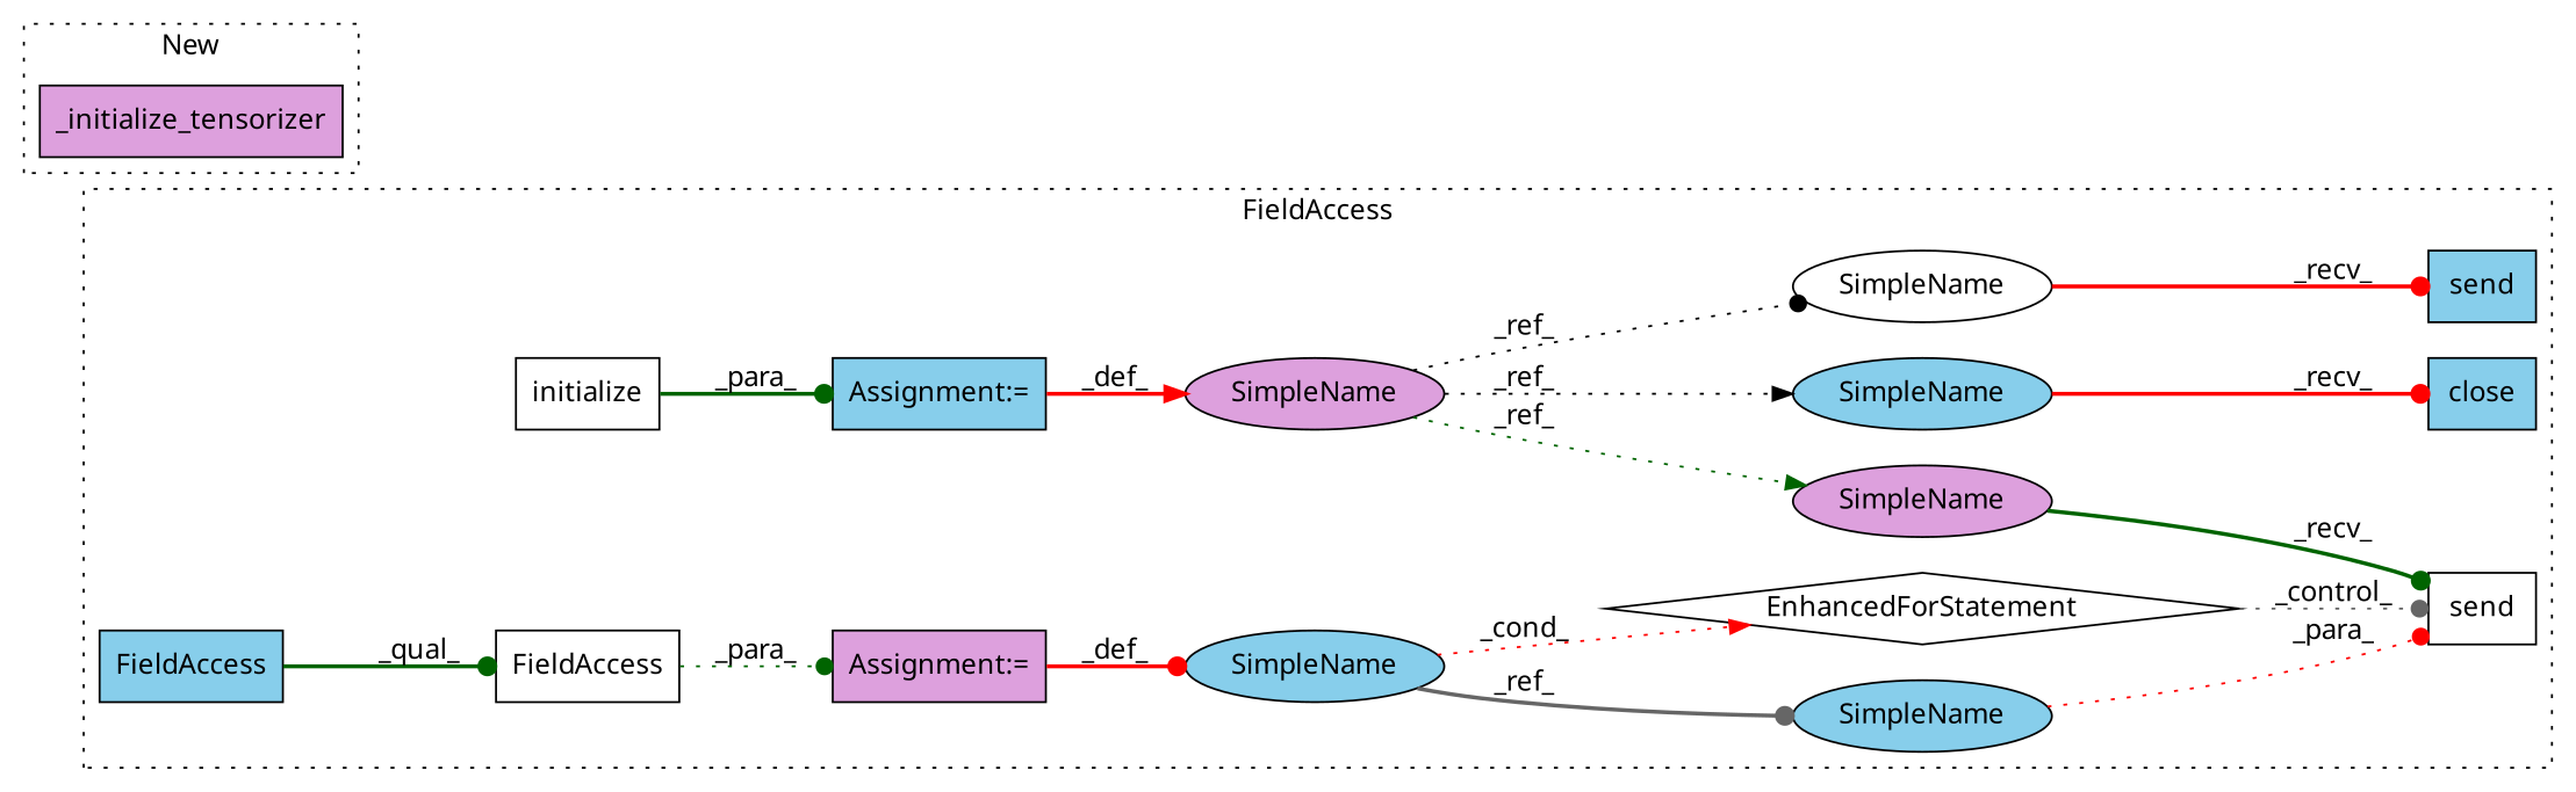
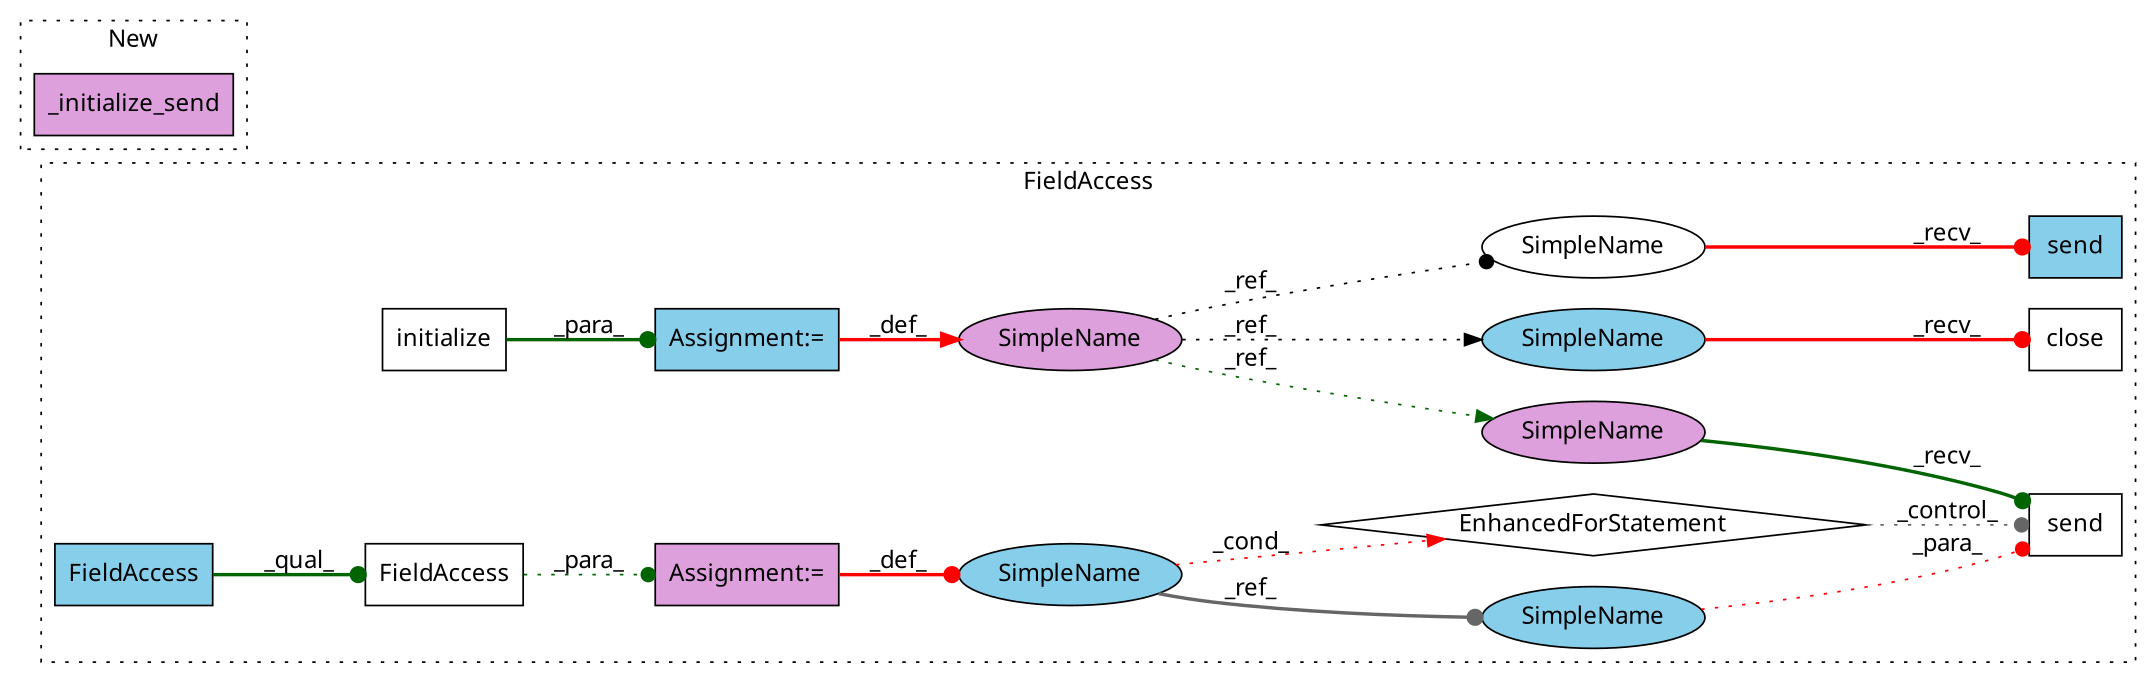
  digraph {
    fontname="Noto Sans"
    rankdir=LR
    node [a=42 fillcolor=white fontname="Noto Sans" l=4 s="9259,9337" shape=box style=filled]
    edge [arrowhead=dot color=red fontname="Noto Sans" style=bold]
    n1 [a=70 l="53,2" label=EnhancedForStatement shape=diamond]
    n2 [fillcolor=skyblue l=3 label=SimpleName s=9316 shape=ellipse]
    n3 [a=32 l="5,1" label=send s="9352,9360"]
    n4 [fillcolor=plum label=SimpleName s=9204 shape=ellipse]
    n5 [a=32 fillcolor=skyblue l="5,1" label=send s="9243,9252"]
    n6 [a=32 l=12 label=initialize s=9220]
-   n7 [a=32 fillcolor=skyblue l=7 label=close s=9378]
+   n7 [a=32 l=7 label=close s=9378]
    n8 [a=7 fillcolor=plum l="53,2" label="Assignment:="]
    n9 [a=22 l=15 label=FieldAccess s=9322]
    n10 [a=7 fillcolor=skyblue l=1 label="Assignment:=" s=9208]
    n11 [a=22 fillcolor=skyblue l=9 label=FieldAccess s=9322]
    n12 [label=SimpleName s=9238 shape=ellipse]
    n13 [fillcolor=plum label=SimpleName s=9347 shape=ellipse]
    n14 [fillcolor=skyblue label=SimpleName s=9373 shape=ellipse]
    n15 [fillcolor=skyblue l=3 label=SimpleName s=9357 shape=ellipse]
-   n16 [a=32 fillcolor=plum l="23,1" label=_initialize_tensorizer s="10068,10101"]
+   n16 [a=32 fillcolor=plum l="23,1" label=_initialize_send s="10068,10101"]
    subgraph cluster_1 {
      label=FieldAccess
      style=dotted
      n1
      n2
      n3
      n4
      n5
      n6
      n7
      n8
      n9
      n10
      n11
      n12
      n13
      n14
      n15
    }
    subgraph cluster_2 {
      label=New
      style=dotted
      n16
    }
    n1 -> n3 [color=gray40 label=_control_ style=dotted]
    n2 -> n1 [arrowhead=normal label=_cond_ style=dotted]
    n2 -> n15 [color=gray40 label=_ref_]
    n4 -> n12 [color=black label=_ref_ style=dotted]
    n4 -> n13 [arrowhead=normal color=darkgreen label=_ref_ style=dotted]
    n4 -> n14 [arrowhead=normal color=black label=_ref_ style=dotted]
    n6 -> n10 [color=darkgreen label=_para_]
    n8 -> n2 [label=_def_]
    n9 -> n8 [color=darkgreen label=_para_ style=dotted]
    n10 -> n4 [arrowhead=normal label=_def_]
    n11 -> n9 [color=darkgreen label=_qual_]
    n12 -> n5 [label=_recv_]
    n13 -> n3 [color=darkgreen label=_recv_]
    n14 -> n7 [label=_recv_]
    n15 -> n3 [label=_para_ style=dotted]
  }
